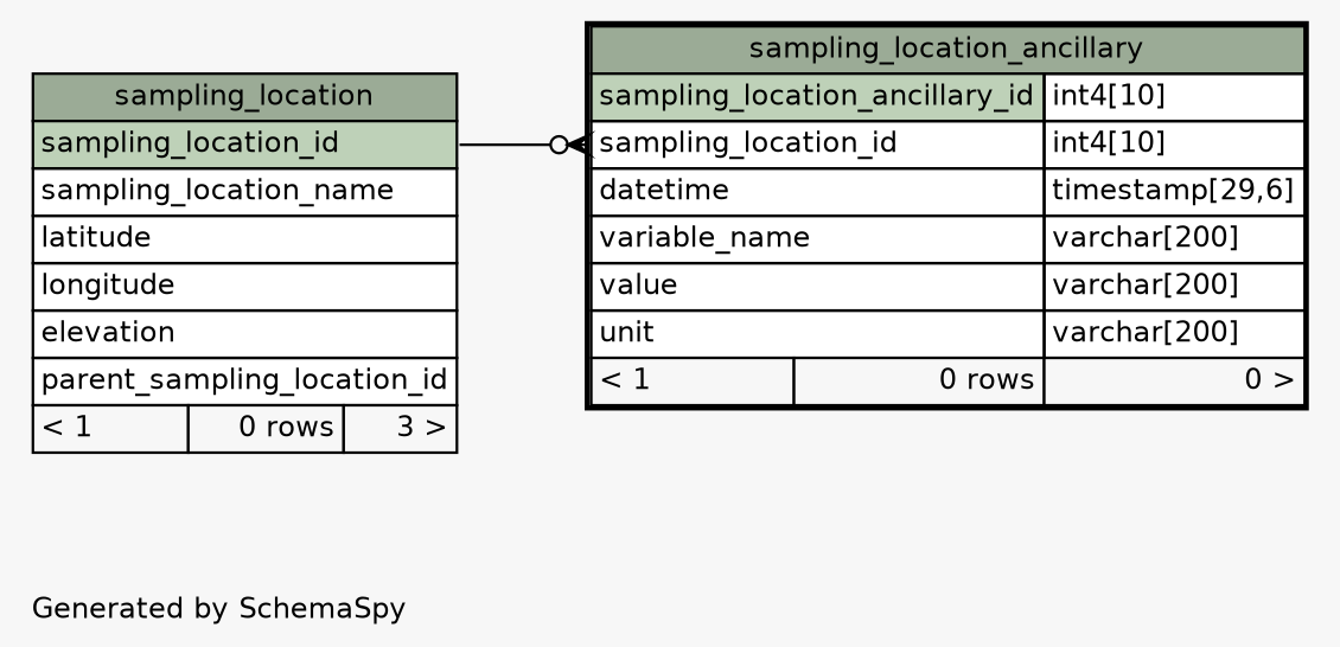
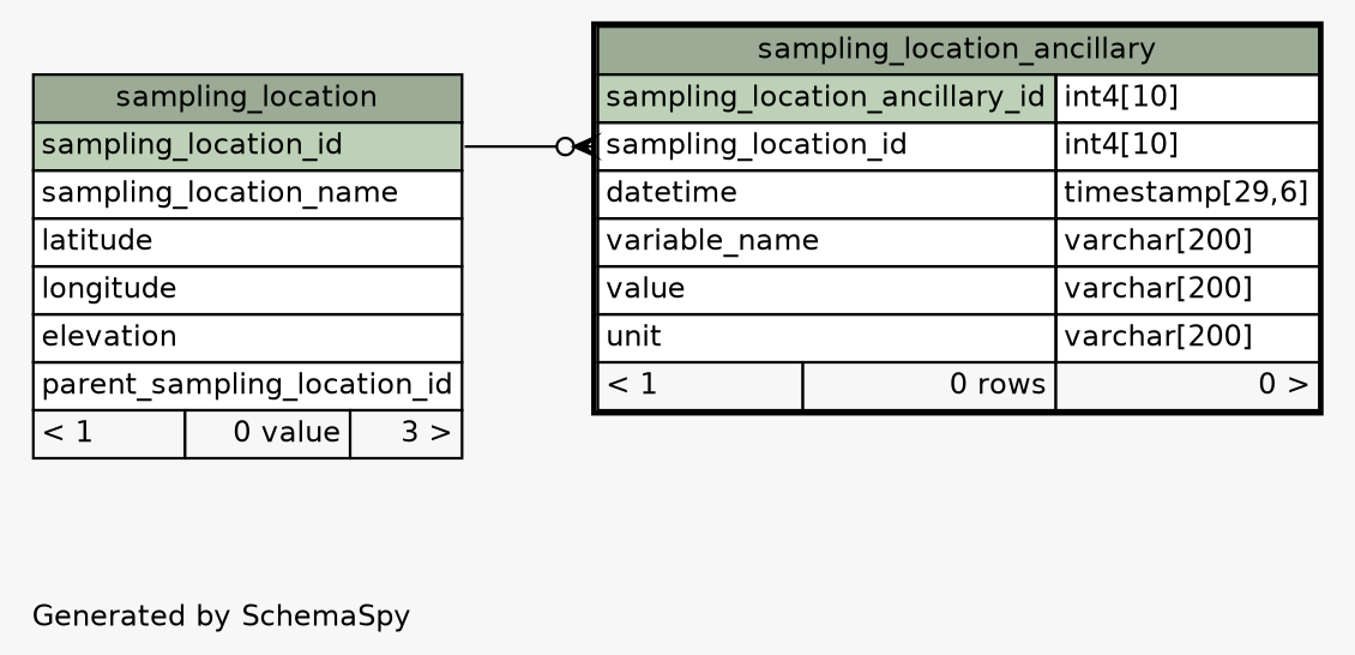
  digraph {
    bgcolor="#f7f7f7"
    fontname=Helvetica
    fontsize=11
    label="\nGenerated by SchemaSpy"
    labeljust=l
    nodesep=0.18
    rankdir=RL
    ranksep=0.46
    node [fontname=Helvetica fontsize=11 shape=plaintext]
    n1 [label=<     <TABLE BORDER="2" CELLBORDER="1" CELLSPACING="0" BGCOLOR="#ffffff">       <TR><TD COLSPAN="3" BGCOLOR="#9bab96" ALIGN="CENTER">sampling_location_ancillary</TD></TR>       <TR><TD PORT="sampling_location_ancillary_id" COLSPAN="2" BGCOLOR="#bed1b8" ALIGN="LEFT">sampling_location_ancillary_id</TD><TD PORT="sampling_location_ancillary_id.type" ALIGN="LEFT">int4[10]</TD></TR>       <TR><TD PORT="sampling_location_id" COLSPAN="2" ALIGN="LEFT">sampling_location_id</TD><TD PORT="sampling_location_id.type" ALIGN="LEFT">int4[10]</TD></TR>       <TR><TD PORT="datetime" COLSPAN="2" ALIGN="LEFT">datetime</TD><TD PORT="datetime.type" ALIGN="LEFT">timestamp[29,6]</TD></TR>       <TR><TD PORT="variable_name" COLSPAN="2" ALIGN="LEFT">variable_name</TD><TD PORT="variable_name.type" ALIGN="LEFT">varchar[200]</TD></TR>       <TR><TD PORT="value" COLSPAN="2" ALIGN="LEFT">value</TD><TD PORT="value.type" ALIGN="LEFT">varchar[200]</TD></TR>       <TR><TD PORT="unit" COLSPAN="2" ALIGN="LEFT">unit</TD><TD PORT="unit.type" ALIGN="LEFT">varchar[200]</TD></TR>       <TR><TD ALIGN="LEFT" BGCOLOR="#f7f7f7">&lt; 1</TD><TD ALIGN="RIGHT" BGCOLOR="#f7f7f7">0 rows</TD><TD ALIGN="RIGHT" BGCOLOR="#f7f7f7">0 &gt;</TD></TR>     </TABLE>>]
-   n2 [label=<     <TABLE BORDER="0" CELLBORDER="1" CELLSPACING="0" BGCOLOR="#ffffff">       <TR><TD COLSPAN="3" BGCOLOR="#9bab96" ALIGN="CENTER">sampling_location</TD></TR>       <TR><TD PORT="sampling_location_id" COLSPAN="3" BGCOLOR="#bed1b8" ALIGN="LEFT">sampling_location_id</TD></TR>       <TR><TD PORT="sampling_location_name" COLSPAN="3" ALIGN="LEFT">sampling_location_name</TD></TR>       <TR><TD PORT="latitude" COLSPAN="3" ALIGN="LEFT">latitude</TD></TR>       <TR><TD PORT="longitude" COLSPAN="3" ALIGN="LEFT">longitude</TD></TR>       <TR><TD PORT="elevation" COLSPAN="3" ALIGN="LEFT">elevation</TD></TR>       <TR><TD PORT="parent_sampling_location_id" COLSPAN="3" ALIGN="LEFT">parent_sampling_location_id</TD></TR>       <TR><TD ALIGN="LEFT" BGCOLOR="#f7f7f7">&lt; 1</TD><TD ALIGN="RIGHT" BGCOLOR="#f7f7f7">0 rows</TD><TD ALIGN="RIGHT" BGCOLOR="#f7f7f7">3 &gt;</TD></TR>     </TABLE>>]
+   n2 [label=<     <TABLE BORDER="0" CELLBORDER="1" CELLSPACING="0" BGCOLOR="#ffffff">       <TR><TD COLSPAN="3" BGCOLOR="#9bab96" ALIGN="CENTER">sampling_location</TD></TR>       <TR><TD PORT="sampling_location_id" COLSPAN="3" BGCOLOR="#bed1b8" ALIGN="LEFT">sampling_location_id</TD></TR>       <TR><TD PORT="sampling_location_name" COLSPAN="3" ALIGN="LEFT">sampling_location_name</TD></TR>       <TR><TD PORT="latitude" COLSPAN="3" ALIGN="LEFT">latitude</TD></TR>       <TR><TD PORT="longitude" COLSPAN="3" ALIGN="LEFT">longitude</TD></TR>       <TR><TD PORT="elevation" COLSPAN="3" ALIGN="LEFT">elevation</TD></TR>       <TR><TD PORT="parent_sampling_location_id" COLSPAN="3" ALIGN="LEFT">parent_sampling_location_id</TD></TR>       <TR><TD ALIGN="LEFT" BGCOLOR="#f7f7f7">&lt; 1</TD><TD ALIGN="RIGHT" BGCOLOR="#f7f7f7">0 value</TD><TD ALIGN="RIGHT" BGCOLOR="#f7f7f7">3 &gt;</TD></TR>     </TABLE>>]
    n1 -> n2 [arrowhead=none arrowsize=0.8 arrowtail=crowodot dir=back headport="sampling_location_id:e" tailport="sampling_location_id:w"]
  }
